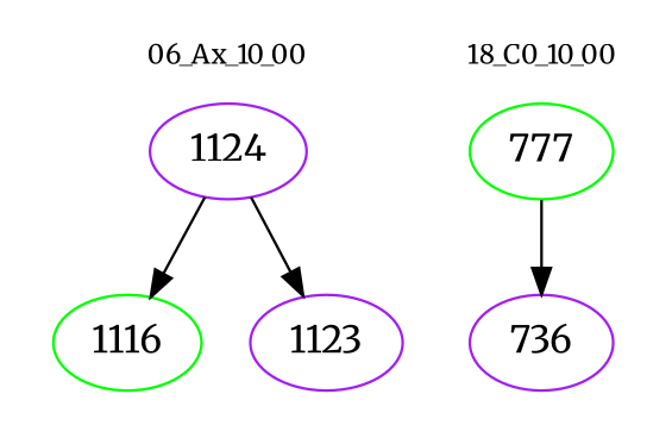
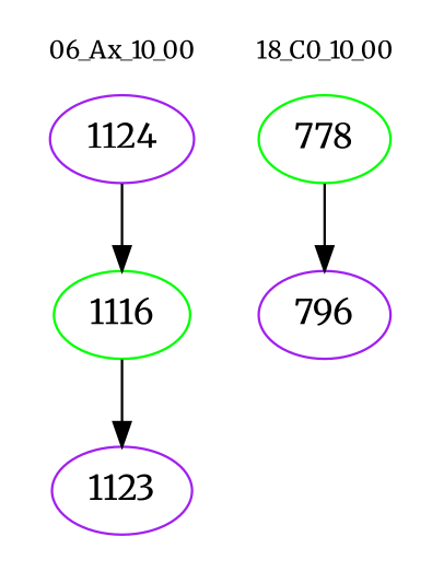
  digraph {
    fontname=Merriweather
    node [color=purple fontname=Merriweather]
    edge [color=black fontname=Merriweather]
    n1 [label=1124]
    n2 [color=green label=1116]
    n3 [label=1123]
-   n4 [color=green label=777]
-   n5 [label=736]
+   n4 [color=green label=778]
+   n5 [label=796]
    subgraph cluster_1 {
      color=white
      fontsize=10
      label="06_Ax_10_00"
      n1
      n2
      n3
    }
    subgraph cluster_2 {
      color=white
      fontsize=10
      label="18_C0_10_00"
      n4
      n5
    }
    n1 -> n2
-   n1 -> n3
+   n2 -> n3
    n4 -> n5
  }
